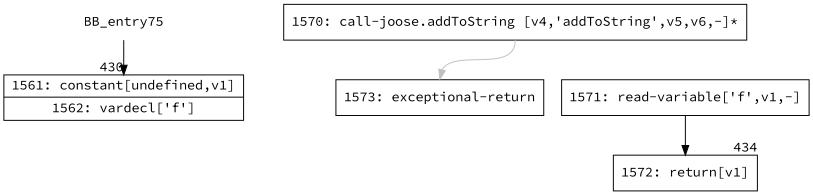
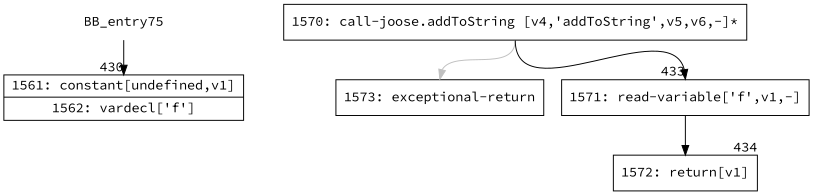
  digraph {
    fontname="Source Code Pro"
    rankdir=TD
    node [fontname="Source Code Pro" shape=record]
    edge [fontname="Source Code Pro" headport=n tailport=s]
    n1 [label=BB_entry75 shape=none]
    n2 [label="{1561: constant[undefined,v1]|1562: vardecl['f']}"]
    n3 [label="{1570: call-joose.addToString [v4,'addToString',v5,v6,-]*}"]
    n4 [label="{1573: exceptional-return}"]
    n5 [label="{1571: read-variable['f',v1,-]}"]
    n6 [label="{1572: return[v1]}"]
    n1 -> n2 [headlabel="    430"]
    n3 -> n4 [color=gray]
+   n3 -> n5 [headlabel="      433"]
    n5 -> n6 [headlabel="      434"]
  }
